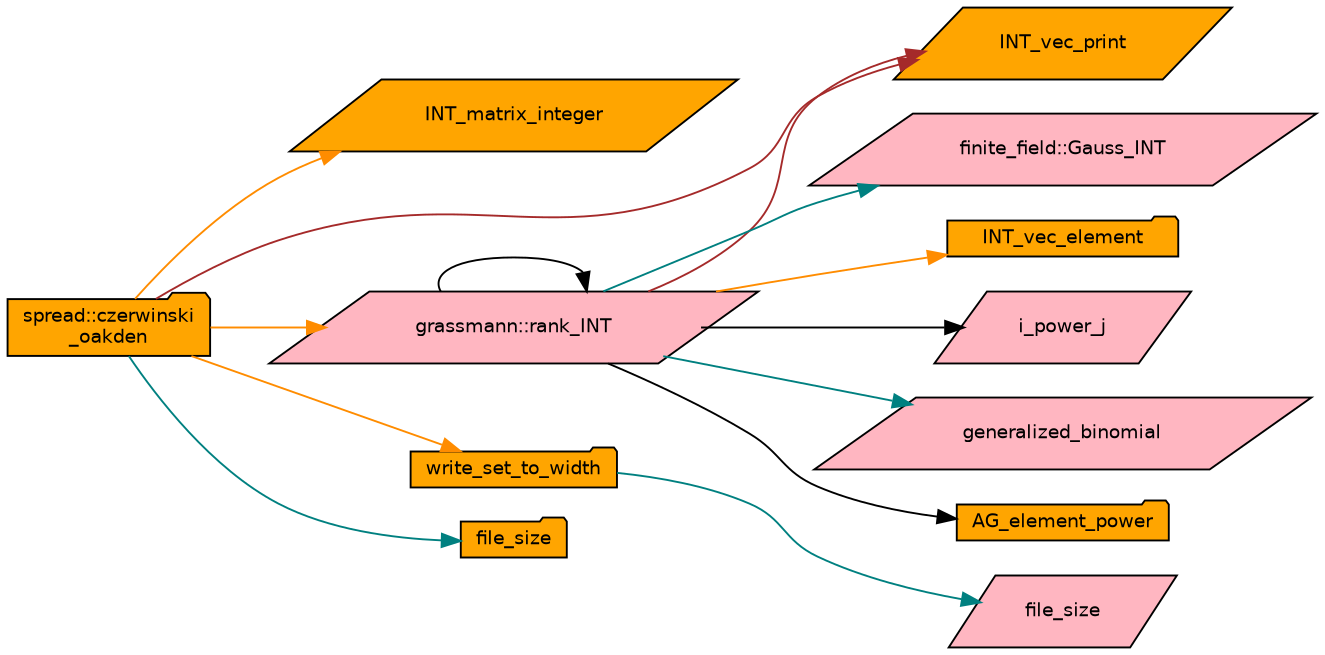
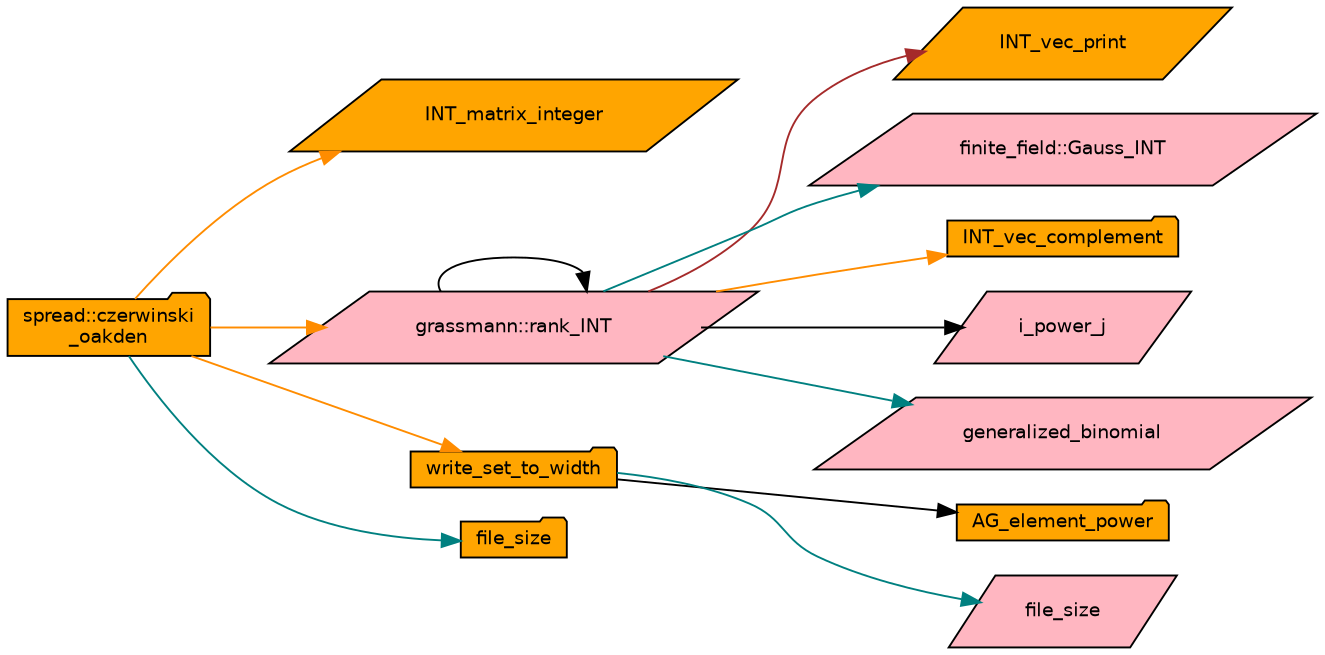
  digraph {
    rankdir=LR
    node [color=black fillcolor=orange fontname=Helvetica fontsize=10 shape=parallelogram style=filled]
    edge [color=darkorange fontname=Helvetica fontsize=10 labelfontname=Helvetica labelfontsize=10 style=solid]
    n1 [fontcolor=black height=0.2 label="spread::czerwinski\l_oakden" shape=folder width=0.4]
    n2 [height=0.2 label=INT_matrix_integer width=0.4]
    n3 [fillcolor=lightpink height=0.2 label="grassmann::rank_INT" width=0.4]
    n4 [height=0.2 label=INT_vec_print width=0.4]
    n5 [height=0.2 label=write_set_to_width shape=folder width=0.4]
    n6 [height=0.2 label=file_size shape=folder width=0.4]
    n7 [fillcolor=lightpink height=0.2 label="finite_field::Gauss_INT" width=0.4]
-   n8 [height=0.2 label=INT_vec_element shape=folder width=0.4]
+   n8 [height=0.2 label=INT_vec_complement shape=folder width=0.4]
    n9 [fillcolor=lightpink height=0.2 label=i_power_j width=0.4]
    n10 [fillcolor=lightpink height=0.2 label=generalized_binomial width=0.4]
    n11 [height=0.2 label=AG_element_power shape=folder width=0.4]
    n12 [fillcolor=lightpink height=0.2 label=file_size width=0.4]
    n1 -> n2
    n1 -> n3
-   n1 -> n4 [color=brown]
    n1 -> n5
    n1 -> n6 [color=teal]
    n3 -> n3 [color=black]
    n3 -> n4 [color=brown]
    n3 -> n7 [color=teal]
    n3 -> n8
    n3 -> n9 [color=black]
    n3 -> n10 [color=teal]
-   n3 -> n11 [color=black]
+   n5 -> n11 [color=black]
    n5 -> n12 [color=teal]
  }
